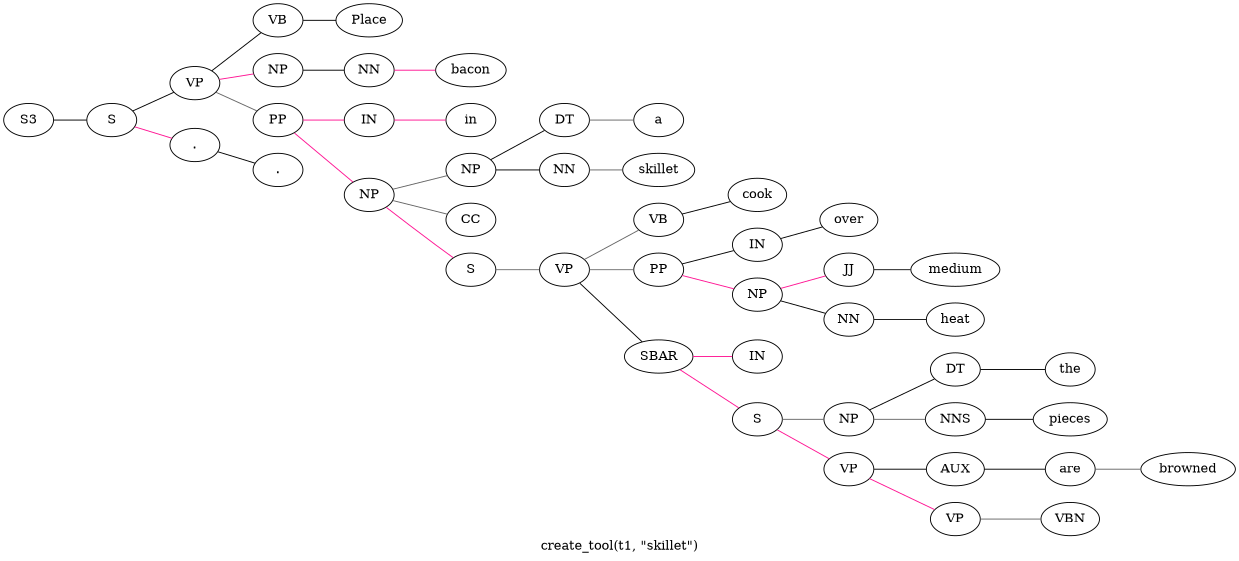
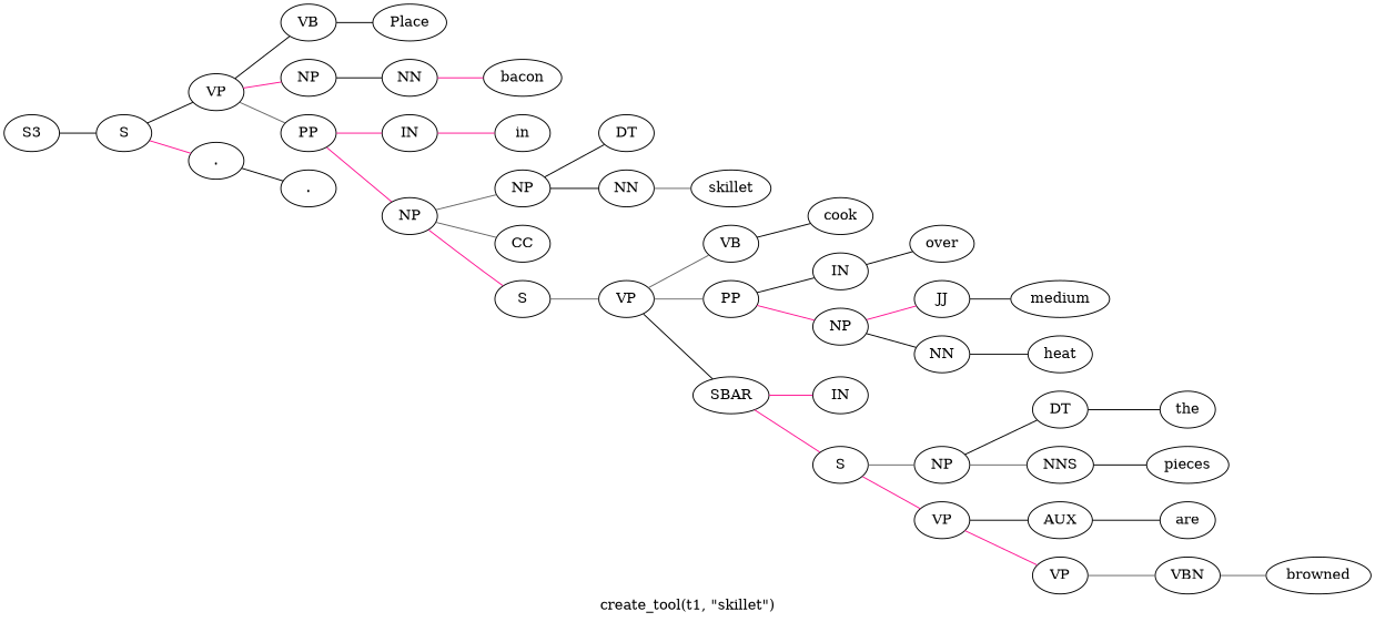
  graph {
    fontname="DejaVu Serif"
    label="create_tool(t1, \"skillet\")"
    rankdir=LR
    node [fontname="DejaVu Serif"]
    edge [color=black fontname="DejaVu Serif"]
    n1 [label=S3]
    n2 [label=S]
    n3 [label=VP]
    n4 [label="."]
    n5 [label=VB]
    n6 [label=NP]
    n7 [label=PP]
    n8 [label="."]
    n9 [label=Place]
    n10 [label=NN]
    n11 [label=IN]
    n12 [label=NP]
    n13 [label=bacon]
    n14 [label=in]
    n15 [label=NP]
    n16 [label=CC]
    n17 [label=S]
    n18 [label=DT]
    n19 [label=NN]
    n20 [label=VP]
-   n21 [label=a]
    n22 [label=skillet]
    n23 [label=VB]
    n24 [label=PP]
    n25 [label=SBAR]
    n26 [label=cook]
    n27 [label=IN]
    n28 [label=NP]
    n29 [label=IN]
    n30 [label=S]
    n31 [label=over]
    n32 [label=JJ]
    n33 [label=NN]
    n34 [label=medium]
    n35 [label=heat]
    n36 [label=NP]
    n37 [label=VP]
    n38 [label=DT]
    n39 [label=NNS]
    n40 [label=AUX]
    n41 [label=VP]
    n42 [label=the]
    n43 [label=pieces]
    n44 [label=are]
    n45 [label=VBN]
    n46 [label=browned]
    n1 -- n2
    n2 -- n3
    n2 -- n4 [color=deeppink]
    n3 -- n5
    n3 -- n6 [color=deeppink]
    n3 -- n7 [color=gray40]
    n4 -- n8
    n5 -- n9
    n6 -- n10
    n7 -- n11 [color=deeppink]
    n7 -- n12 [color=deeppink]
    n10 -- n13 [color=deeppink]
    n11 -- n14 [color=deeppink]
    n12 -- n15 [color=gray40]
    n12 -- n16 [color=gray40]
    n12 -- n17 [color=deeppink]
    n15 -- n18
    n15 -- n19
    n17 -- n20 [color=gray40]
-   n18 -- n21 [color=gray40]
    n19 -- n22 [color=gray40]
    n20 -- n23 [color=gray40]
    n20 -- n24 [color=gray40]
    n20 -- n25
    n23 -- n26
    n24 -- n27
    n24 -- n28 [color=deeppink]
    n25 -- n29 [color=deeppink]
    n25 -- n30 [color=deeppink]
    n27 -- n31
    n28 -- n32 [color=deeppink]
    n28 -- n33
    n30 -- n36 [color=gray40]
    n30 -- n37 [color=deeppink]
    n32 -- n34
    n33 -- n35
    n36 -- n38
    n36 -- n39 [color=gray40]
    n37 -- n40
    n37 -- n41 [color=deeppink]
    n38 -- n42
    n39 -- n43
    n40 -- n44
    n41 -- n45 [color=gray40]
-   n44 -- n46 [color=gray40]
+   n45 -- n46 [color=gray40]
  }
